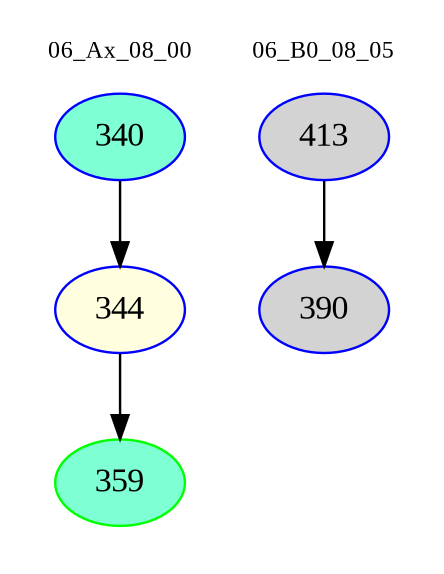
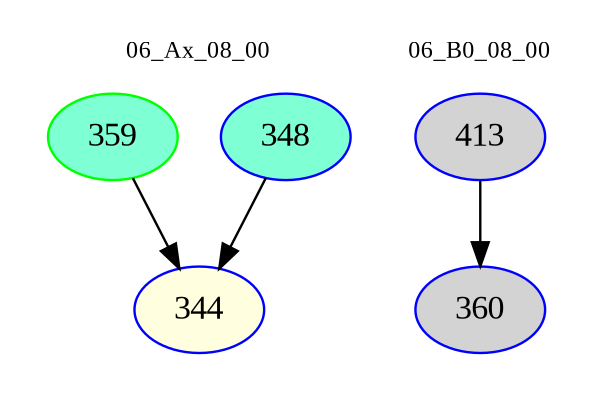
  digraph {
    fontname="Liberation Serif"
    node [color=blue fillcolor=aquamarine fontname="Liberation Serif" style=filled]
    edge [color=black fontname="Liberation Serif"]
-   n1 [label=340]
+   n1 [label=348]
    n2 [fillcolor=lightyellow label=344]
    n3 [color=green label=359]
    n4 [fillcolor=lightgrey label=413]
-   n5 [fillcolor=lightgrey label=390]
+   n5 [fillcolor=lightgrey label=360]
    subgraph cluster_1 {
      color=white
      fontsize=10
      label="06_Ax_08_00"
      n1
      n2
      n3
    }
    subgraph cluster_2 {
      color=white
      fontsize=10
-     label="06_B0_08_05"
+     label="06_B0_08_00"
      n4
      n5
    }
    n1 -> n2
-   n2 -> n3
+   n3 -> n2
    n4 -> n5
  }
